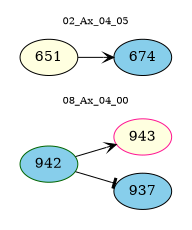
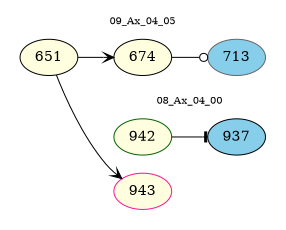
  digraph {
    rankdir=LR
    node [color=black fillcolor=lightyellow style=filled]
    edge [arrowhead=vee color=black]
-   n1 [color=darkgreen fillcolor=skyblue label=942]
+   n1 [color=darkgreen label=942]
    n2 [fillcolor=skyblue label=937]
    n3 [color=deeppink label=943]
-   n4 [fillcolor=skyblue label=674]
+   n4 [label=674]
    n5 [label=651]
+   n6 [color=gray40 fillcolor=skyblue label=713]
    subgraph cluster_1 {
      color=white
      fontsize=10
      label="08_Ax_04_00"
      n1
      n2
      n3
    }
    subgraph cluster_2 {
      color=white
      fontsize=10
-     label="02_Ax_04_05"
+     label="09_Ax_04_05"
      n4
      n5
+     n6
    }
    n1 -> n2 [arrowhead=tee]
-   n1 -> n3
+   n5 -> n3
+   n4 -> n6 [arrowhead=odot]
    n5 -> n4
  }
